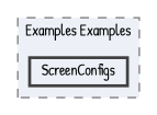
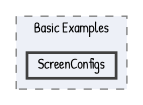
  digraph {
    compound=true
    fontname="Patrick Hand"
    n1 [color=grey25 fillcolor="#edf0f7" fontname="Patrick Hand" fontsize=10 height=0.2 label=ScreenConfigs shape=box style="filled,bold" width=0.4]
    subgraph cluster_1 {
      bgcolor="#edf0f7"
      fontsize=10
-     label="Examples Examples"
+     label="Basic Examples"
      pencolor=grey50
      style="filled,dashed"
      n1
    }
  }
